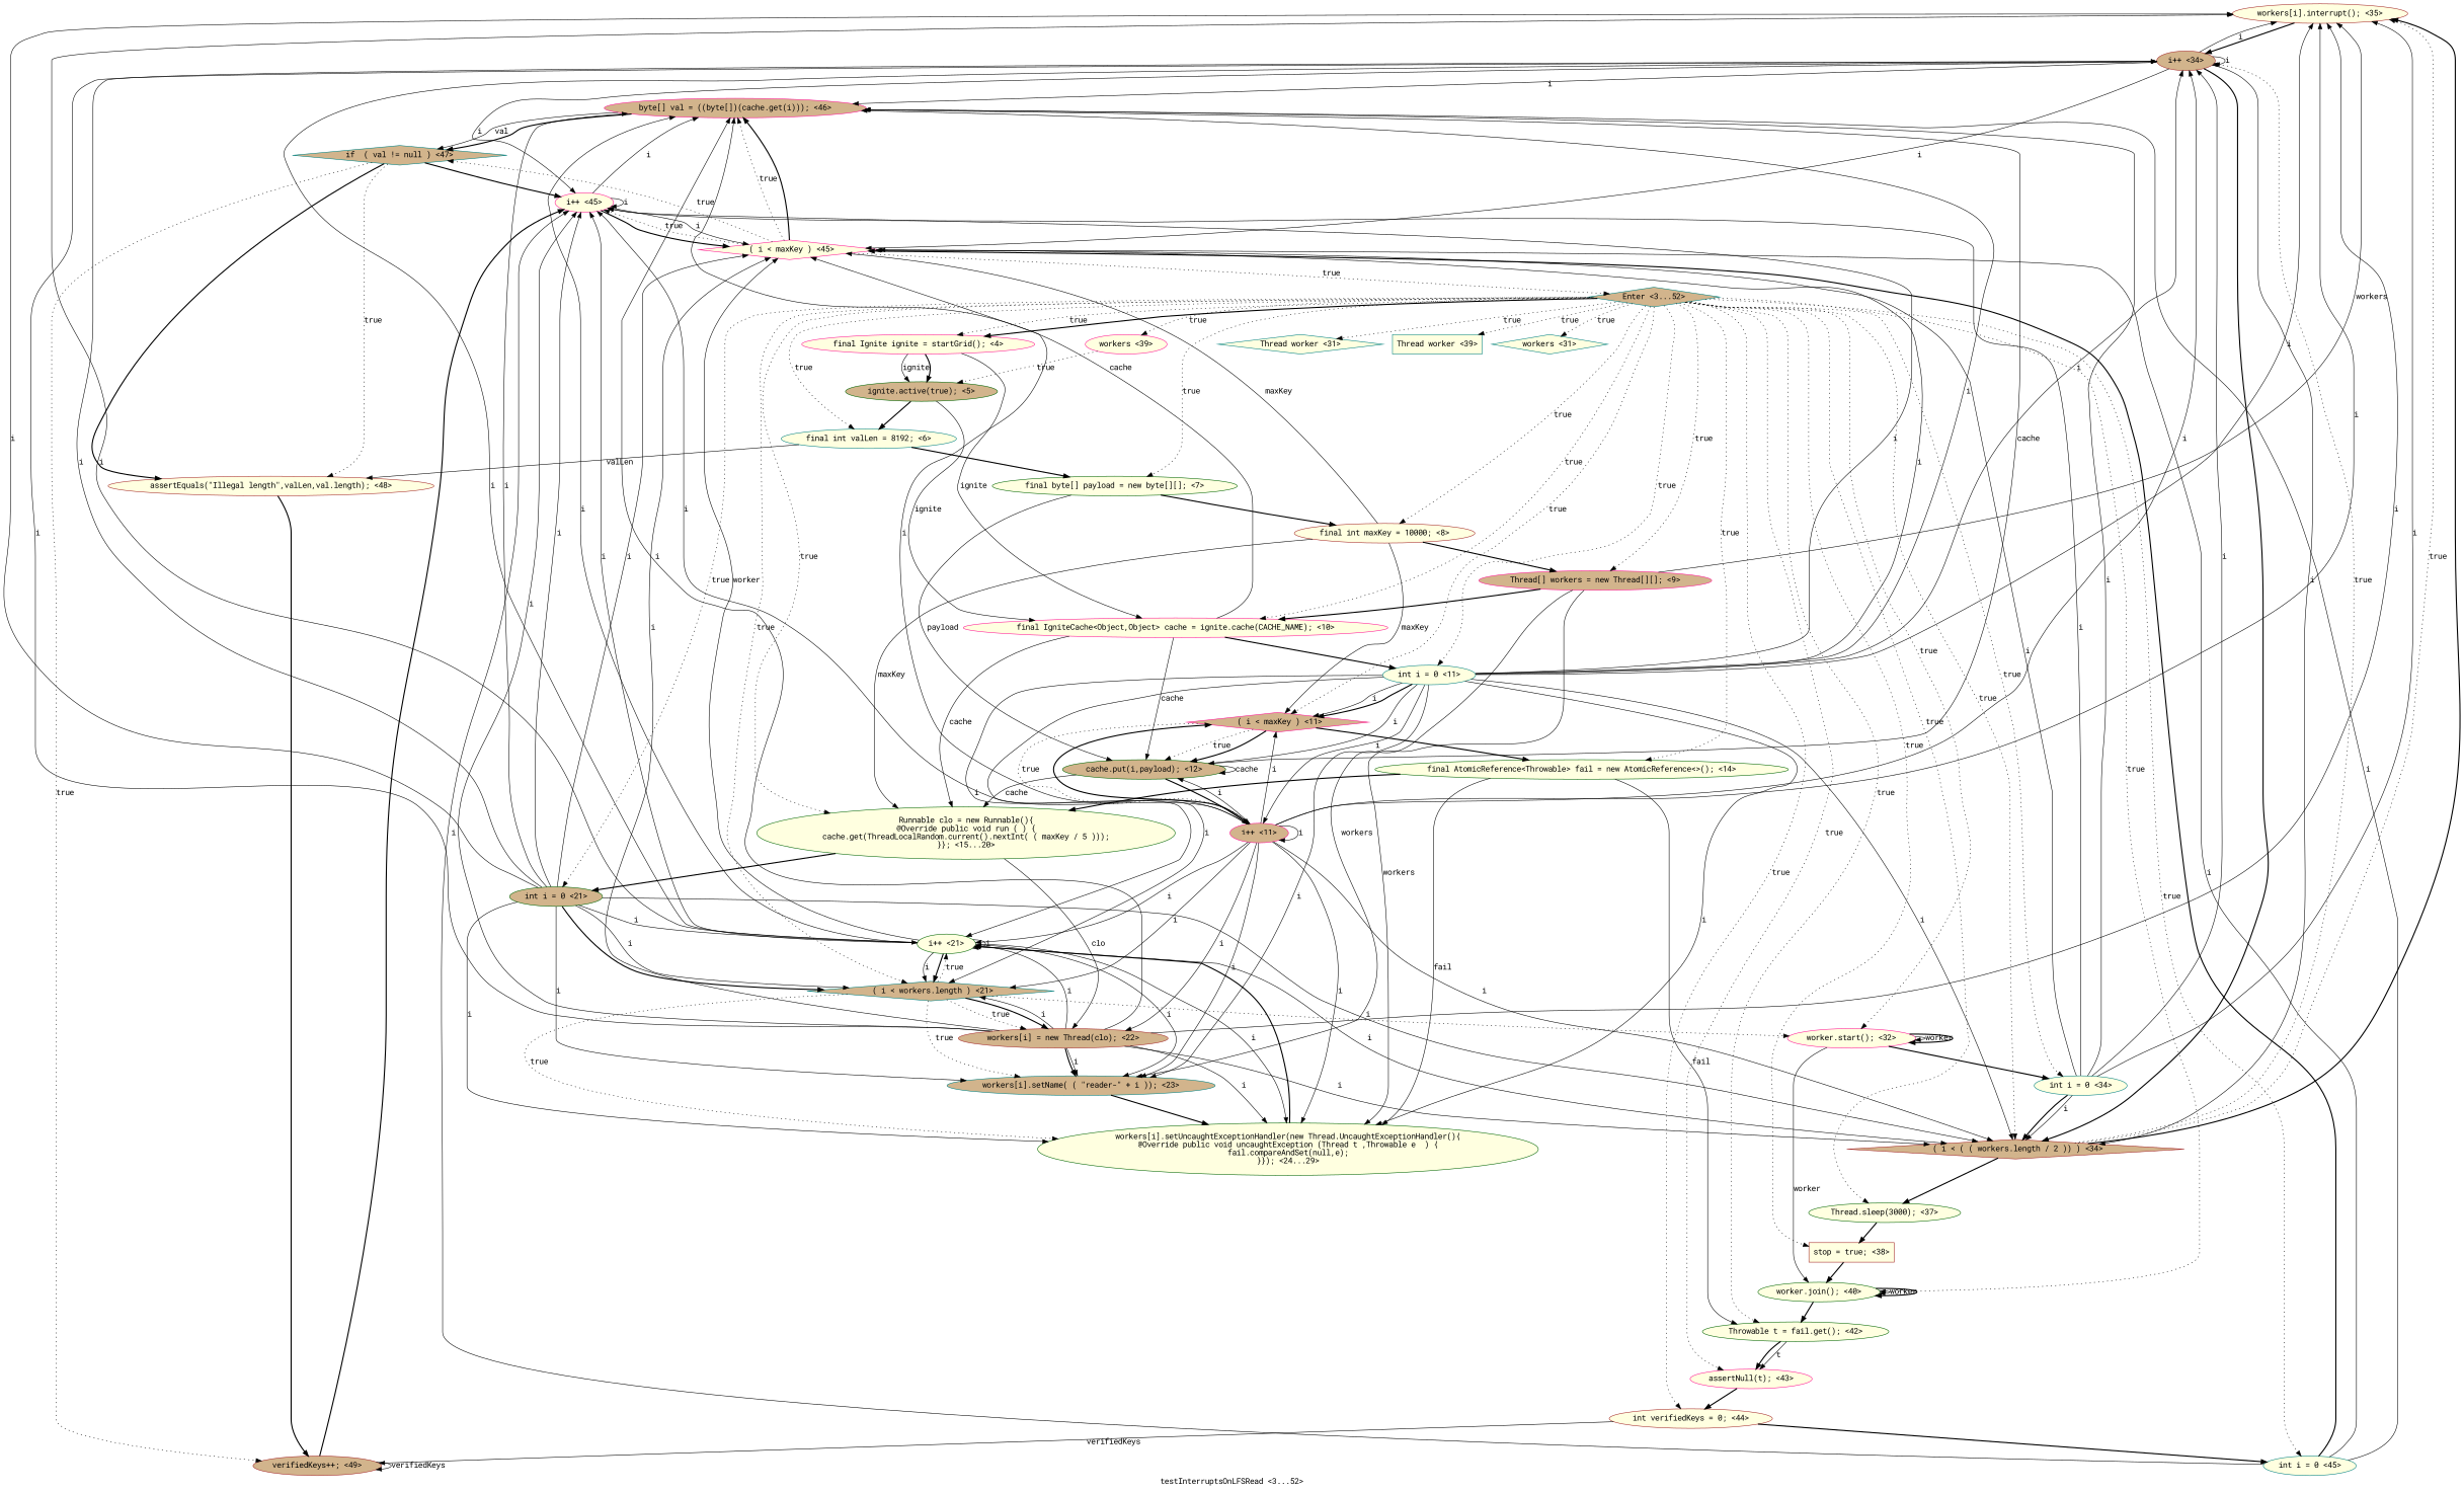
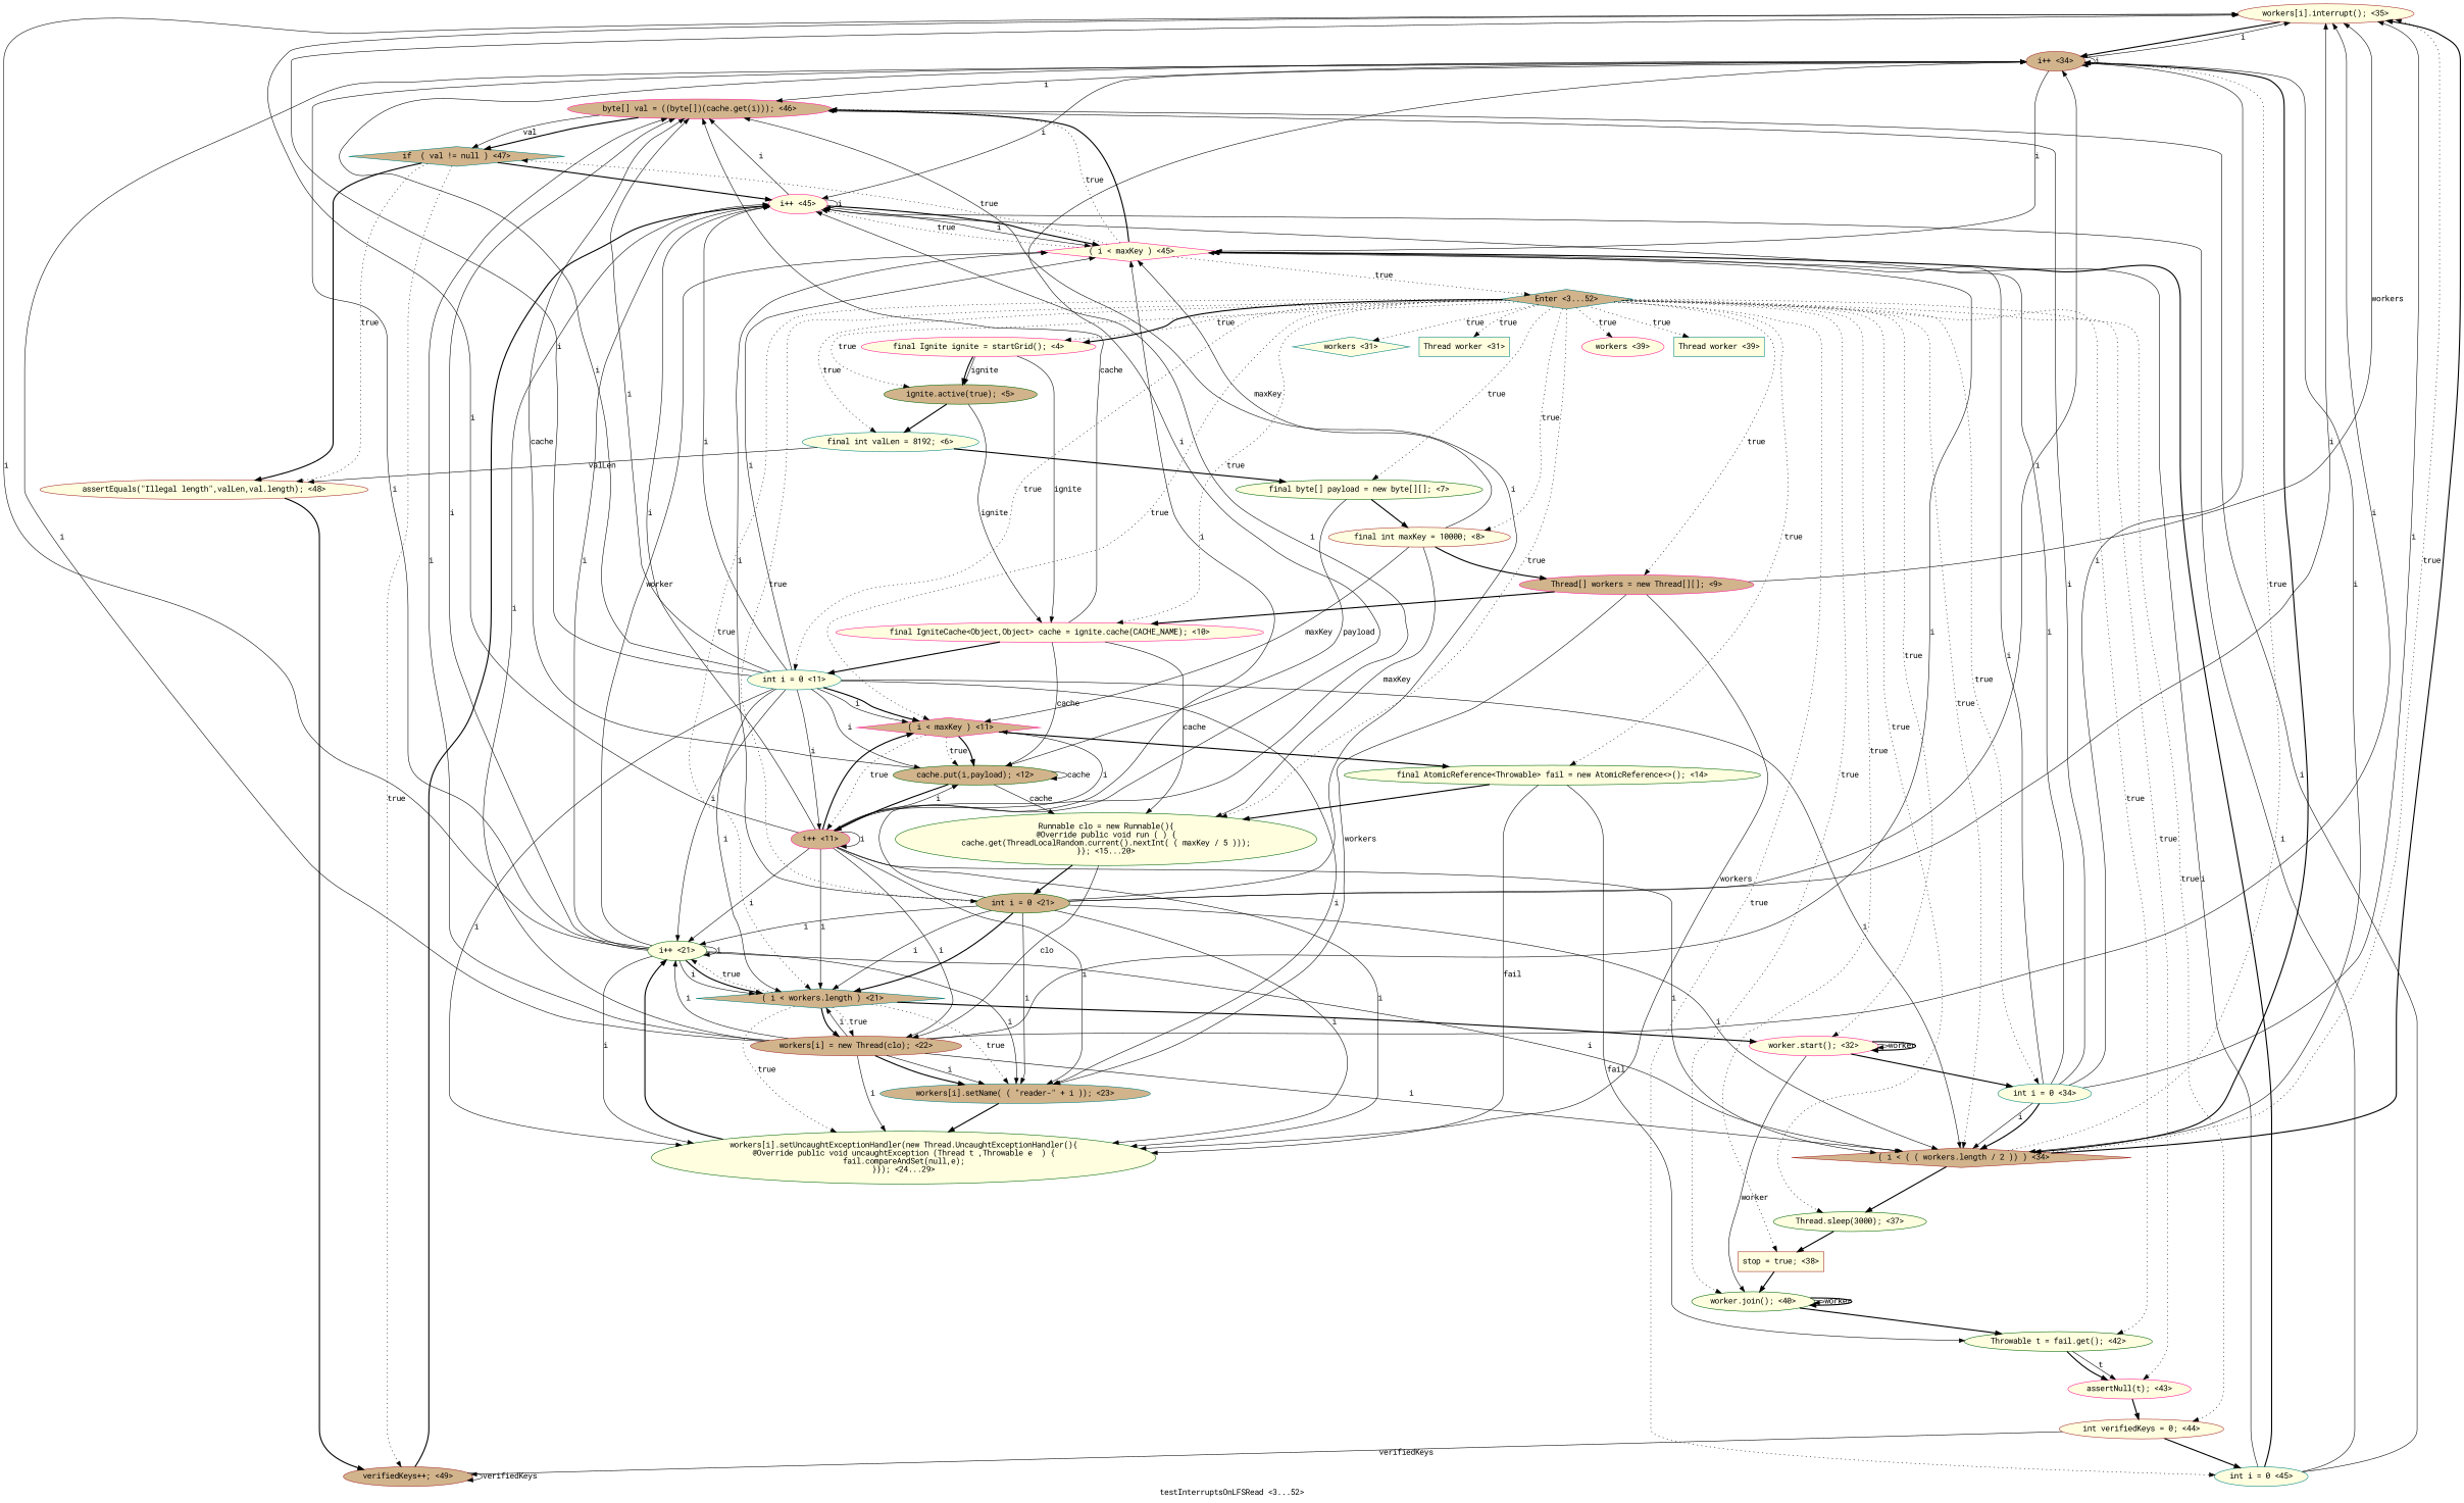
  digraph {
    fontname="Roboto Mono"
    label="testInterruptsOnLFSRead <3...52>"
    node [color=deeppink fillcolor=lightyellow fontname="Roboto Mono" shape=ellipse style=filled]
    edge [fontname="Roboto Mono" style=solid]
    n1 [color=brown label="workers[i].interrupt(); <35>"]
    n2 [color=brown fillcolor=tan label="i++ <34>"]
    n3 [color=brown fillcolor=tan label=" ( i < ( ( workers.length / 2 )) ) <34>" shape=diamond]
    n4 [label=" ( i < maxKey ) <45>" shape=diamond]
    n5 [label="i++ <45>"]
    n6 [fillcolor=tan label="byte[] val = ((byte[])(cache.get(i))); <46>"]
    n7 [color=teal fillcolor=tan label="Enter <3...52>" shape=diamond]
    n8 [color=darkgreen label="final byte[] payload = new byte[][]; <7>"]
    n9 [fillcolor=tan label=" ( i < maxKey ) <11>" shape=diamond]
    n10 [color=darkgreen label="Throwable t = fail.get(); <42>"]
    n11 [color=darkgreen label="final AtomicReference<Throwable> fail = new AtomicReference<>(); <14>"]
    n12 [color=darkgreen label="Thread.sleep(3000); <37>"]
    n13 [color=darkgreen label="worker.join(); <40>"]
    n14 [fillcolor=tan label="Thread[] workers = new Thread[][]; <9>"]
    n15 [color=teal fillcolor=tan label=" ( i < workers.length ) <21>" shape=diamond]
    n16 [color=teal label="int i = 0 <11>"]
    n17 [color=teal label="int i = 0 <45>"]
    n18 [color=brown label="final int maxKey = 10000; <8>"]
    n19 [label="workers <39>"]
    n20 [color=darkgreen label="Runnable clo = new Runnable(){\n@Override public void run ( ) {\ncache.get(ThreadLocalRandom.current().nextInt( ( maxKey / 5 )));\n}}; <15...20>"]
    n21 [color=teal label="Thread worker <39>" shape=box]
    n22 [color=teal label="workers <31>" shape=diamond]
    n23 [color=darkgreen fillcolor=tan label="ignite.active(true); <5>"]
    n24 [color=darkgreen fillcolor=tan label="int i = 0 <21>"]
    n25 [label="worker.start(); <32>"]
    n26 [label="final IgniteCache<Object,Object> cache = ignite.cache(CACHE_NAME); <10>"]
    n27 [color=brown label="stop = true; <38>" shape=box]
    n28 [color=teal label="final int valLen = 8192; <6>"]
    n29 [color=teal label="int i = 0 <34>"]
    n30 [label="assertNull(t); <43>"]
    n31 [color=brown label="int verifiedKeys = 0; <44>"]
-   n32 [color=teal label="Thread worker <31>" shape=diamond]
+   n32 [color=teal label="Thread worker <31>" shape=box]
    n33 [label="final Ignite ignite = startGrid(); <4>"]
    n34 [color=darkgreen fillcolor=tan label="cache.put(i,payload); <12>"]
    n35 [fillcolor=tan label="i++ <11>"]
    n36 [color=darkgreen label="workers[i].setUncaughtExceptionHandler(new Thread.UncaughtExceptionHandler(){\n@Override public void uncaughtException (Thread t ,Throwable e  ) {\nfail.compareAndSet(null,e);\n}}); <24...29>"]
    n37 [color=teal fillcolor=tan label="workers[i].setName( ( \"reader-\" + i )); <23>"]
    n38 [color=darkgreen label="i++ <21>"]
    n39 [color=brown fillcolor=tan label="workers[i] = new Thread(clo); <22>"]
    n40 [color=brown label="assertEquals(\"Illegal length\",valLen,val.length); <48>"]
    n41 [color=brown fillcolor=tan label="verifiedKeys++; <49>"]
    n42 [color=teal fillcolor=tan label="if  ( val != null ) <47>" shape=diamond]
    n1 -> n2 [style=bold]
    n2 -> n1 [label=i]
    n2 -> n2 [label=i]
    n2 -> n3 [label=i]
    n2 -> n3 [style=bold]
    n2 -> n4 [label=i]
    n2 -> n5 [label=i]
    n2 -> n6 [label=i]
    n3 -> n1 [label=true style=dotted]
    n3 -> n1 [style=bold]
    n3 -> n2 [label=true style=dotted]
    n3 -> n12 [style=bold]
    n4 -> n5 [label=true style=dotted]
    n4 -> n6 [label=true style=dotted]
    n4 -> n6 [style=bold]
    n4 -> n7 [label=true style=dotted]
    n4 -> n42 [label=true style=dotted]
    n5 -> n4 [label=i]
    n5 -> n4 [style=bold]
    n5 -> n5 [label=i]
    n5 -> n6 [label=i]
    n6 -> n42 [label=val]
    n6 -> n42 [style=bold]
    n7 -> n3 [label=true style=dotted]
    n7 -> n8 [label=true style=dotted]
    n7 -> n9 [label=true style=dotted]
    n7 -> n10 [label=true style=dotted]
    n7 -> n11 [label=true style=dotted]
    n7 -> n12 [label=true style=dotted]
    n7 -> n13 [label=true style=dotted]
    n7 -> n14 [label=true style=dotted]
    n7 -> n15 [label=true style=dotted]
    n7 -> n16 [label=true style=dotted]
    n7 -> n17 [label=true style=dotted]
    n7 -> n18 [label=true style=dotted]
    n7 -> n19 [label=true style=dotted]
    n7 -> n20 [label=true style=dotted]
    n7 -> n21 [label=true style=dotted]
    n7 -> n22 [label=true style=dotted]
-   n19 -> n23 [label=true style=dotted]
+   n7 -> n23 [label=true style=dotted]
    n7 -> n24 [label=true style=dotted]
    n7 -> n25 [label=true style=dotted]
    n7 -> n26 [label=true style=dotted]
    n7 -> n27 [label=true style=dotted]
    n7 -> n28 [label=true style=dotted]
    n7 -> n29 [label=true style=dotted]
    n7 -> n30 [label=true style=dotted]
    n7 -> n31 [label=true style=dotted]
    n7 -> n32 [label=true style=dotted]
    n7 -> n33 [label=true style=dotted]
    n7 -> n33 [style=bold]
    n8 -> n18 [style=bold]
    n8 -> n34 [label=payload]
    n9 -> n11 [style=bold]
    n9 -> n34 [label=true style=dotted]
    n9 -> n34 [style=bold]
    n9 -> n35 [label=true style=dotted]
    n10 -> n30 [label=t]
    n10 -> n30 [style=bold]
    n11 -> n10 [label=fail]
    n11 -> n20 [style=bold]
    n11 -> n36 [label=fail]
    n12 -> n27 [style=bold]
    n13 -> n10 [style=bold]
    n13 -> n13 [label=worker]
    n13 -> n13 [style=bold]
    n14 -> n1 [label=workers]
    n14 -> n26 [style=bold]
    n14 -> n36 [label=workers]
    n14 -> n37 [label=workers]
-   n15 -> n25 [style=dotted]
+   n15 -> n25 [style=bold]
    n15 -> n36 [label=true style=dotted]
    n15 -> n37 [label=true style=dotted]
    n15 -> n38 [label=true style=dotted]
    n15 -> n39 [label=true style=dotted]
    n15 -> n39 [style=bold]
    n16 -> n1 [label=i]
    n16 -> n2 [label=i]
    n16 -> n3 [label=i]
    n16 -> n4 [label=i]
    n16 -> n5 [label=i]
    n16 -> n6 [label=i]
    n16 -> n9 [label=i]
    n16 -> n9 [style=bold]
    n16 -> n15 [label=i]
    n16 -> n34 [label=i]
    n16 -> n35 [label=i]
    n16 -> n36 [label=i]
    n16 -> n37 [label=i]
    n16 -> n38 [label=i]
    n17 -> n4 [label=i]
    n17 -> n4 [style=bold]
    n17 -> n5 [label=i]
    n17 -> n6 [label=i]
    n18 -> n4 [label=maxKey]
    n18 -> n9 [label=maxKey]
    n18 -> n14 [style=bold]
    n18 -> n20 [label=maxKey]
    n20 -> n24 [style=bold]
    n20 -> n39 [label=clo]
    n23 -> n26 [label=ignite]
    n23 -> n28 [style=bold]
    n24 -> n1 [label=i]
    n24 -> n2 [label=i]
    n24 -> n3 [label=i]
    n24 -> n4 [label=i]
    n24 -> n5 [label=i]
    n24 -> n6 [label=i]
    n24 -> n15 [label=i]
    n24 -> n15 [style=bold]
    n24 -> n36 [label=i]
    n24 -> n37 [label=i]
    n24 -> n38 [label=i]
    n25 -> n13 [label=worker]
    n25 -> n25 [label=worker]
    n25 -> n25 [style=bold]
    n25 -> n29 [style=bold]
    n26 -> n6 [label=cache]
    n26 -> n16 [style=bold]
    n26 -> n20 [label=cache]
    n26 -> n34 [label=cache]
    n27 -> n13 [style=bold]
    n28 -> n8 [style=bold]
    n28 -> n40 [label=valLen]
    n29 -> n1 [label=i]
    n29 -> n2 [label=i]
    n29 -> n3 [label=i]
    n29 -> n3 [style=bold]
    n29 -> n4 [label=i]
    n29 -> n5 [label=i]
    n29 -> n6 [label=i]
    n30 -> n31 [style=bold]
    n31 -> n17 [style=bold]
    n31 -> n41 [label=verifiedKeys]
    n33 -> n23 [label=ignite]
    n33 -> n23 [style=bold]
    n33 -> n26 [label=ignite]
    n34 -> n6 [label=cache]
    n34 -> n20 [label=cache]
    n34 -> n34 [label=cache]
    n34 -> n35 [style=bold]
    n35 -> n1 [label=i]
    n35 -> n2 [label=i]
    n35 -> n3 [label=i]
    n35 -> n4 [label=i]
    n35 -> n5 [label=i]
    n35 -> n9 [label=i]
    n35 -> n9 [style=bold]
    n35 -> n15 [label=i]
    n35 -> n34 [label=i]
    n35 -> n35 [label=i]
    n35 -> n36 [label=i]
    n35 -> n37 [label=i]
    n35 -> n38 [label=i]
    n35 -> n39 [label=i]
    n36 -> n38 [style=bold]
    n37 -> n36 [style=bold]
    n38 -> n1 [label=i]
    n38 -> n2 [label=i]
    n38 -> n3 [label=i]
    n38 -> n4 [label=worker]
    n38 -> n5 [label=i]
    n38 -> n6 [label=i]
    n38 -> n15 [label=i]
    n38 -> n15 [style=bold]
    n38 -> n36 [label=i]
    n38 -> n37 [label=i]
    n38 -> n38 [label=i]
    n39 -> n1 [label=i]
    n39 -> n2 [label=i]
    n39 -> n3 [label=i]
    n39 -> n4 [label=i]
    n39 -> n5 [label=i]
    n39 -> n6 [label=i]
    n39 -> n15 [label=i]
    n39 -> n36 [label=i]
    n39 -> n37 [label=i]
    n39 -> n37 [style=bold]
    n39 -> n38 [label=i]
    n40 -> n41 [style=bold]
    n41 -> n5 [style=bold]
    n41 -> n41 [label=verifiedKeys]
    n42 -> n5 [style=bold]
    n42 -> n40 [label=true style=dotted]
    n42 -> n40 [style=bold]
    n42 -> n41 [label=true style=dotted]
  }
